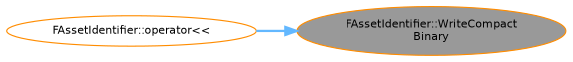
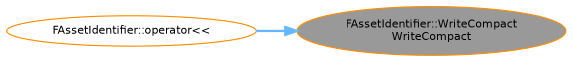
  digraph {
    rankdir=RL
    node [color=darkorange fontname=Helvetica fontsize=10 shape=ellipse style=filled]
-   n1 [fillcolor=grey60 fontcolor=black height=0.2 label="FAssetIdentifier::WriteCompact\lBinary" width=0.4]
+   n1 [fillcolor=grey60 fontcolor=black height=0.2 label="FAssetIdentifier::WriteCompact\lWriteCompact" width=0.4]
    n2 [fillcolor=white height=0.2 label="FAssetIdentifier::operator\<\<" width=0.4]
    n1 -> n2 [color=steelblue1 dir=back fontname=Helvetica fontsize=10 labelfontname=Helvetica labelfontsize=10 style=bold]
  }
